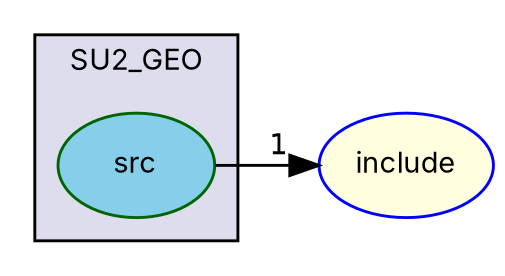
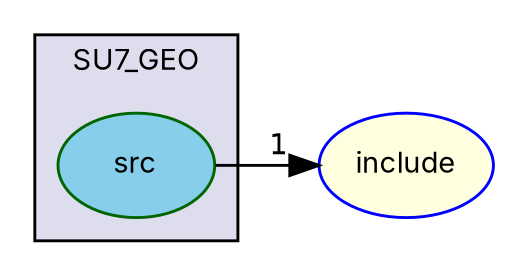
  digraph {
    compound=true
    rankdir=LR
    fontname=Inter
    node [fontname=Inter fontsize=10 shape=ellipse style=filled]
    n1 [fillcolor=skyblue label=src pencolor=black color=darkgreen]
    n2 [label=include fillcolor=lightyellow color=blue]
    subgraph cluster_1 {
      bgcolor="#ddddee"
      fontsize=10
-     label=SU2_GEO
+     label=SU7_GEO
      pencolor=black
      n1
    }
    n1 -> n2 [headlabel=1 labeldistance=1.5 labelfontname=Helvetica labelfontsize=10 fontname=Inter]
  }
